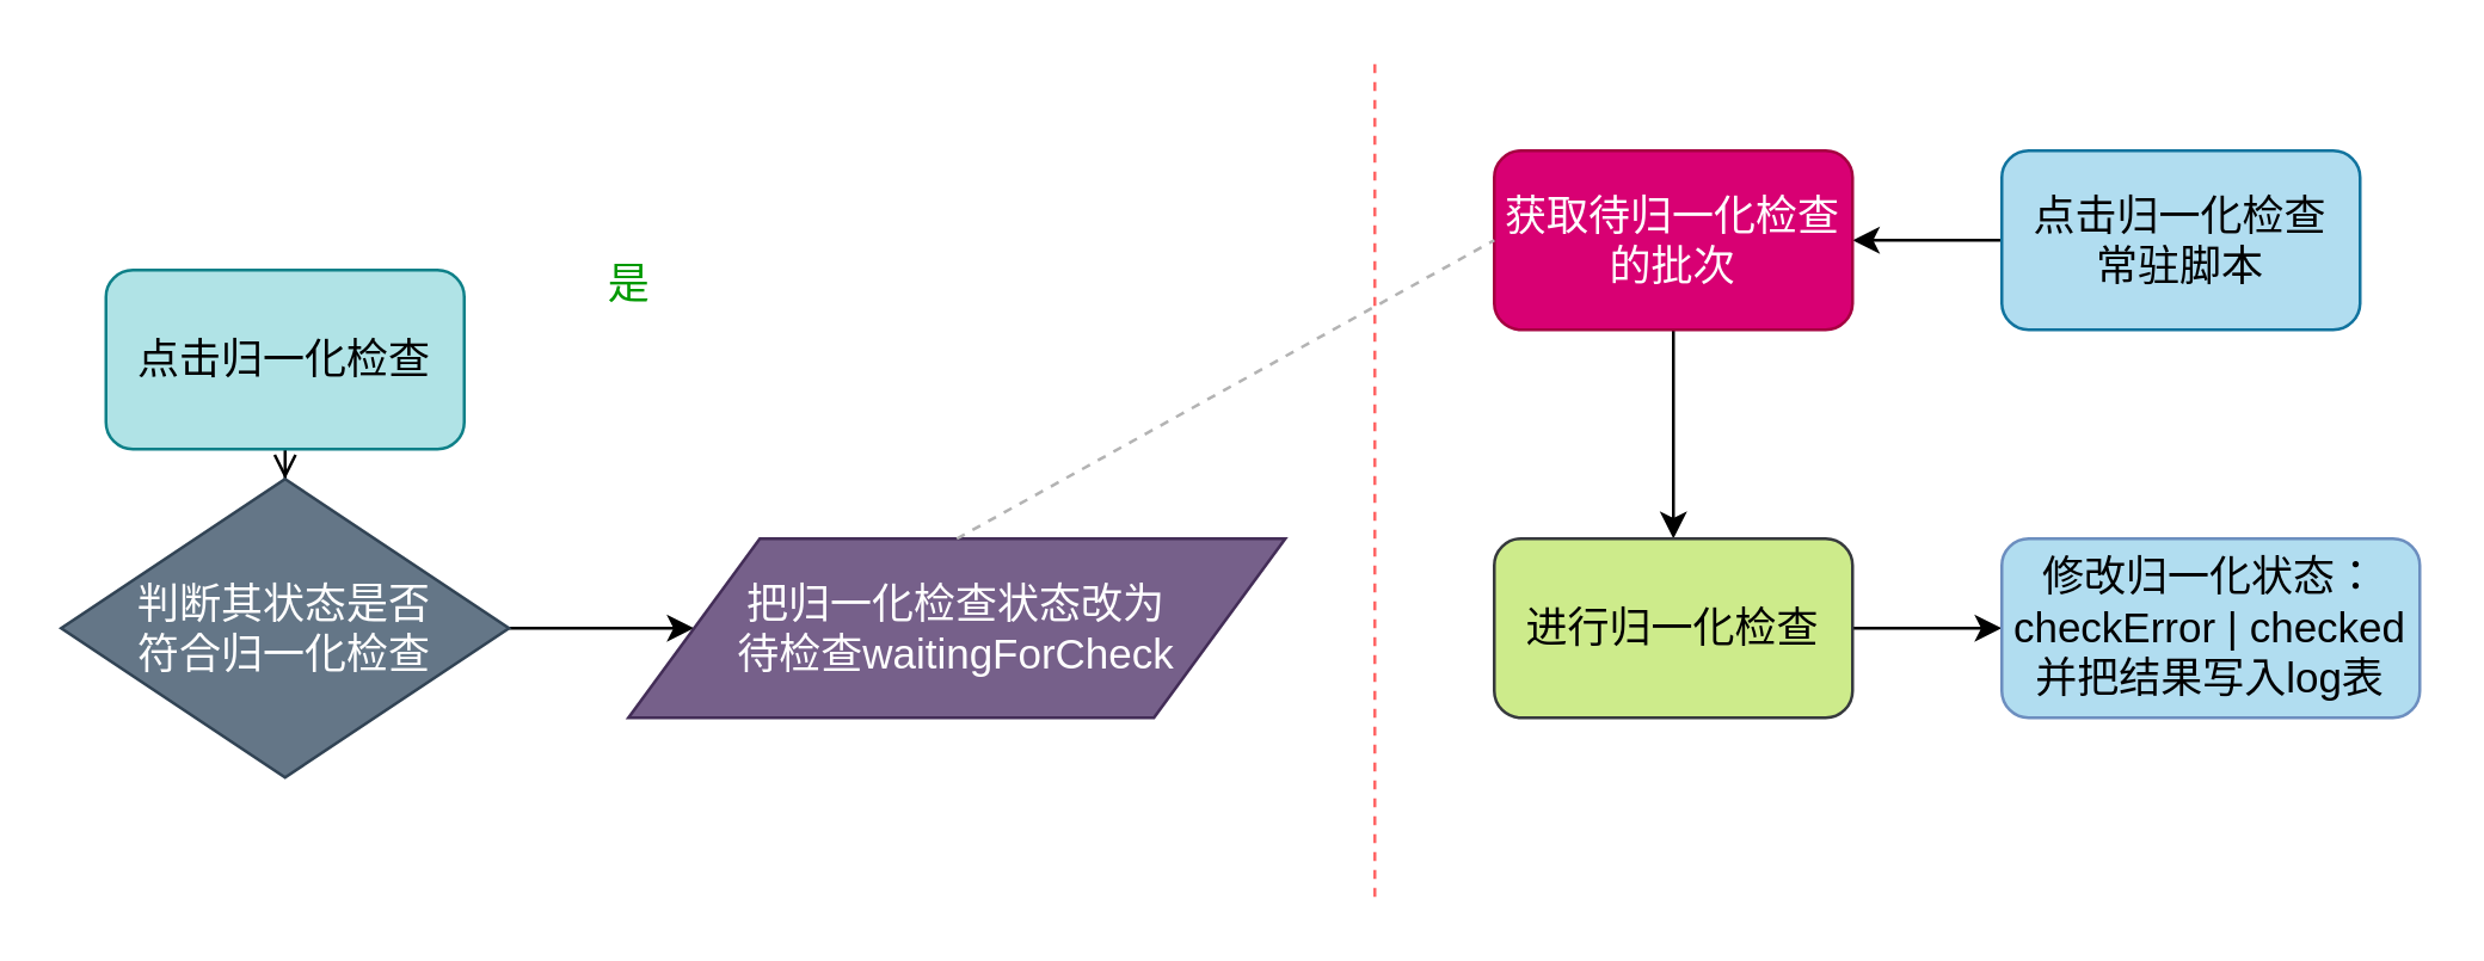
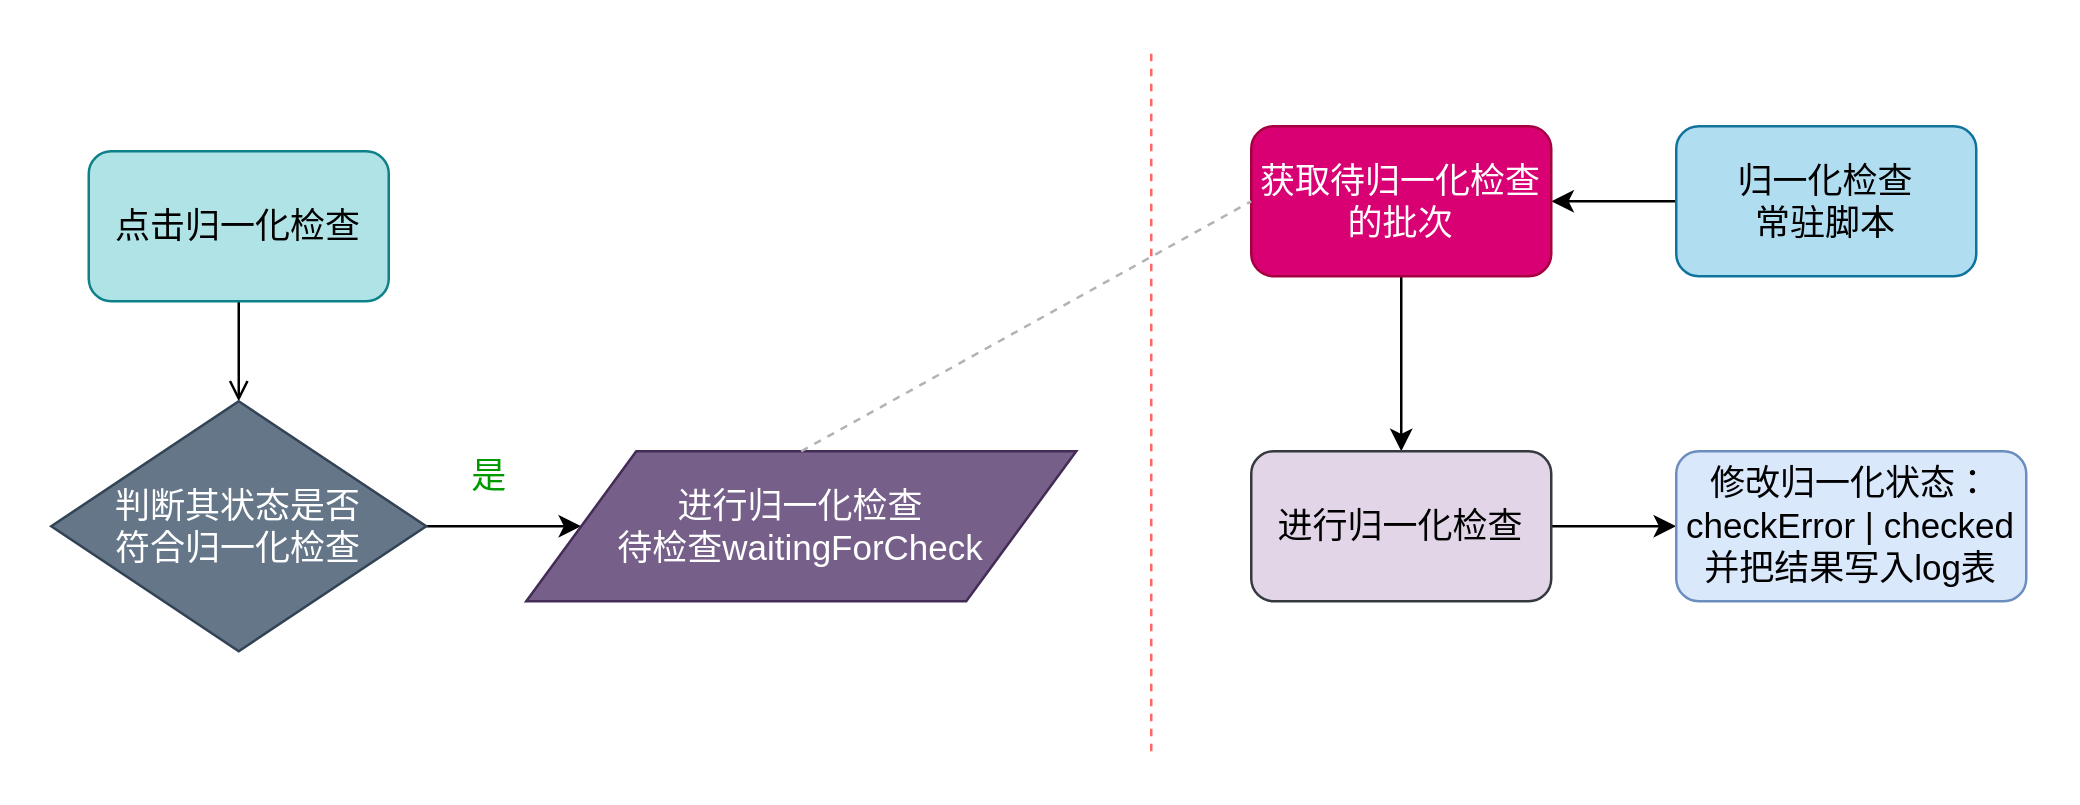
  <mxCell id="0" />
  <mxCell id="1" parent="0" />
  <mxCell id="2" value="" style="edgeStyle=orthogonalEdgeStyle;rounded=0;orthogonalLoop=1;jettySize=auto;html=1;fontSize=14;endArrow=open;" edge="1" parent="1" source="3" target="5"><mxGeometry relative="1" as="geometry" /></mxCell>
- <mxCell id="3" value="点击归一化检查" style="rounded=1;whiteSpace=wrap;html=1;fontSize=14;fillColor=#b0e3e6;strokeColor=#0e8088;" vertex="1" parent="1"><mxGeometry x="35" y="90" width="120" height="60" as="geometry" /></mxCell>
+ <mxCell id="3" value="点击归一化检查" style="rounded=1;whiteSpace=wrap;html=1;fontSize=14;fillColor=#b0e3e6;strokeColor=#0e8088;" vertex="1" parent="1"><mxGeometry x="35" y="60" width="120" height="60" as="geometry" /></mxCell>
  <mxCell id="4" value="" style="edgeStyle=orthogonalEdgeStyle;rounded=0;orthogonalLoop=1;jettySize=auto;html=1;fontSize=14;" edge="1" parent="1" source="5" target="6"><mxGeometry relative="1" as="geometry" /></mxCell>
  <mxCell id="5" value="判断其状态是否&lt;br style=&quot;font-size: 14px;&quot;&gt;符合归一化检查" style="rhombus;whiteSpace=wrap;html=1;fontSize=14;fillColor=#647687;strokeColor=#314354;fontColor=#ffffff;" vertex="1" parent="1"><mxGeometry x="20" y="160" width="150" height="100" as="geometry" /></mxCell>
- <mxCell id="6" value="&lt;span style=&quot;font-size: 14px;&quot;&gt;把归一化检查状态改为&lt;br style=&quot;font-size: 14px;&quot;&gt;待检查waitingForCheck&lt;/span&gt;" style="shape=parallelogram;perimeter=parallelogramPerimeter;whiteSpace=wrap;html=1;fontSize=14;fillColor=#76608a;strokeColor=#432D57;fontColor=#ffffff;" vertex="1" parent="1"><mxGeometry x="210" y="180" width="220" height="60" as="geometry" /></mxCell>
+ <mxCell id="6" value="&lt;span style=&quot;font-size: 14px;&quot;&gt;进行归一化检查&lt;br style=&quot;font-size: 14px;&quot;&gt;待检查waitingForCheck&lt;/span&gt;" style="shape=parallelogram;perimeter=parallelogramPerimeter;whiteSpace=wrap;html=1;fontSize=14;fillColor=#76608a;strokeColor=#432D57;fontColor=#ffffff;" vertex="1" parent="1"><mxGeometry x="210" y="180" width="220" height="60" as="geometry" /></mxCell>
  <mxCell id="7" value="" style="edgeStyle=orthogonalEdgeStyle;rounded=0;orthogonalLoop=1;jettySize=auto;html=1;fontSize=14;" edge="1" parent="1" source="8" target="10"><mxGeometry relative="1" as="geometry" /></mxCell>
- <mxCell id="8" value="点击归一化检查&lt;br&gt;常驻脚本" style="rounded=1;whiteSpace=wrap;html=1;fontSize=14;fillColor=#b1ddf0;strokeColor=#10739e;" vertex="1" parent="1"><mxGeometry x="670" y="50" width="120" height="60" as="geometry" /></mxCell>
+ <mxCell id="8" value="归一化检查&lt;br&gt;常驻脚本" style="rounded=1;whiteSpace=wrap;html=1;fontSize=14;fillColor=#b1ddf0;strokeColor=#10739e;" vertex="1" parent="1"><mxGeometry x="670" y="50" width="120" height="60" as="geometry" /></mxCell>
  <mxCell id="9" value="" style="edgeStyle=orthogonalEdgeStyle;rounded=0;orthogonalLoop=1;jettySize=auto;html=1;fontSize=14;" edge="1" parent="1" source="10" target="12"><mxGeometry relative="1" as="geometry" /></mxCell>
  <mxCell id="10" value="获取待归一化检查的批次" style="rounded=1;whiteSpace=wrap;html=1;fontSize=14;fillColor=#d80073;strokeColor=#A50040;fontColor=#ffffff;" vertex="1" parent="1"><mxGeometry x="500" y="50" width="120" height="60" as="geometry" /></mxCell>
  <mxCell id="11" value="" style="edgeStyle=orthogonalEdgeStyle;rounded=0;orthogonalLoop=1;jettySize=auto;html=1;fontSize=14;" edge="1" parent="1" source="12" target="13"><mxGeometry relative="1" as="geometry" /></mxCell>
- <mxCell id="12" value="进行归一化检查" style="rounded=1;whiteSpace=wrap;html=1;fontSize=14;fillColor=#cdeb8b;strokeColor=#36393d;" vertex="1" parent="1"><mxGeometry x="500" y="180" width="120" height="60" as="geometry" /></mxCell>
- <mxCell id="13" value="修改归一化状态：&lt;br&gt;checkError | checked&lt;br&gt;并把结果写入log表" style="rounded=1;whiteSpace=wrap;html=1;fontSize=14;fillColor=#b1ddf0;strokeColor=#6c8ebf;" vertex="1" parent="1"><mxGeometry x="670" y="180" width="140" height="60" as="geometry" /></mxCell>
- <mxCell id="14" value="&lt;font color=&quot;#009900&quot;&gt;是&lt;/font&gt;" style="text;html=1;align=center;verticalAlign=middle;resizable=0;points=[];autosize=1;fontSize=14;" vertex="1" parent="1"><mxGeometry x="195" y="85" width="30" height="20" as="geometry" /></mxCell>
+ <mxCell id="12" value="进行归一化检查" style="rounded=1;whiteSpace=wrap;html=1;fontSize=14;fillColor=#e1d5e7;strokeColor=#36393d;" vertex="1" parent="1"><mxGeometry x="500" y="180" width="120" height="60" as="geometry" /></mxCell>
+ <mxCell id="13" value="修改归一化状态：&lt;br&gt;checkError | checked&lt;br&gt;并把结果写入log表" style="rounded=1;whiteSpace=wrap;html=1;fontSize=14;fillColor=#dae8fc;strokeColor=#6c8ebf;" vertex="1" parent="1"><mxGeometry x="670" y="180" width="140" height="60" as="geometry" /></mxCell>
+ <mxCell id="14" value="&lt;font color=&quot;#009900&quot;&gt;是&lt;/font&gt;" style="text;html=1;align=center;verticalAlign=middle;resizable=0;points=[];autosize=1;fontSize=14;" vertex="1" parent="1"><mxGeometry x="180" y="180" width="30" height="20" as="geometry" /></mxCell>
  <mxCell id="15" value="" style="endArrow=none;dashed=1;html=1;fontSize=14;exitX=0.5;exitY=0;exitDx=0;exitDy=0;entryX=0;entryY=0.5;entryDx=0;entryDy=0;strokeColor=#B3B3B3;" edge="1" parent="1" source="6" target="10"><mxGeometry width="50" height="50" relative="1" as="geometry"><mxPoint x="370" y="220" as="sourcePoint" /><mxPoint x="410" y="80" as="targetPoint" /></mxGeometry></mxCell>
  <mxCell id="16" value="" style="endArrow=none;dashed=1;html=1;fontSize=14;strokeColor=#FF6666;" edge="1" parent="1"><mxGeometry width="50" height="50" relative="1" as="geometry"><mxPoint x="460" y="300" as="sourcePoint" /><mxPoint x="460" as="targetPoint" y="20" /></mxGeometry></mxCell>
